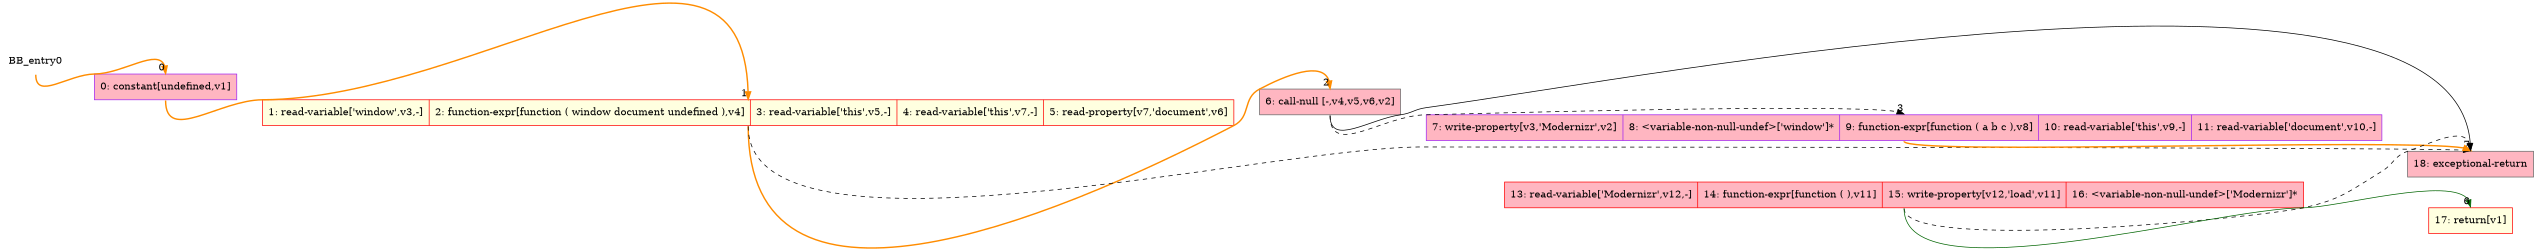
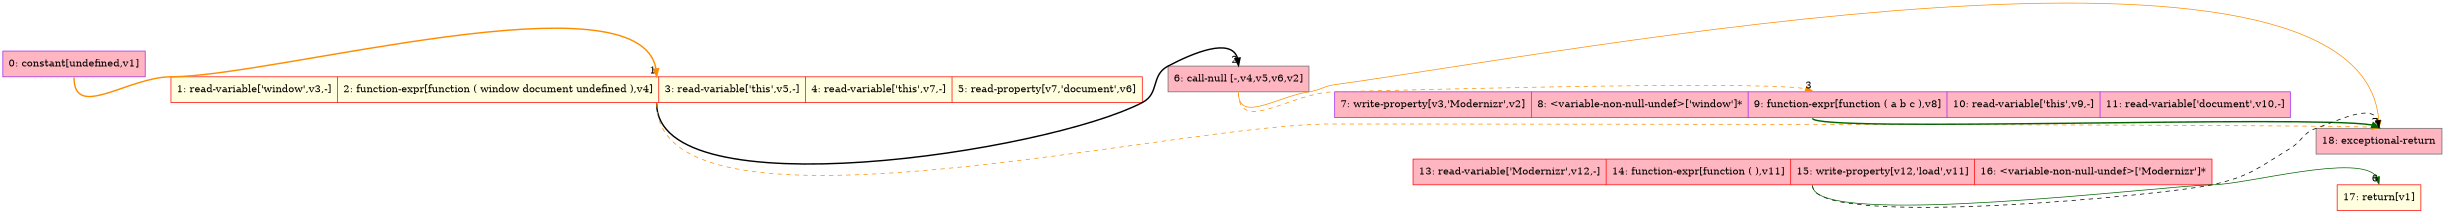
  digraph {
    rankdir=LR
    node [color=red fillcolor=lightpink shape=record style=filled]
    edge [color=black headport=n style=bold tailport=s]
-   BB_entry0 [fillcolor=white shape=none]
    n2 [color=purple label="{0: constant[undefined,v1]}"]
    n3 [fillcolor=lightyellow label="{1: read-variable['window',v3,-]|2: function-expr[function ( window document undefined ),v4]|3: read-variable['this',v5,-]|4: read-variable['this',v7,-]|5: read-property[v7,'document',v6]}"]
    n4 [color=gray40 label="{6: call-null [-,v4,v5,v6,v2]}"]
    n5 [color=gray40 label="{18: exceptional-return}"]
    n6 [color=purple label="{7: write-property[v3,'Modernizr',v2]|8: \<variable-non-null-undef\>['window']*|9: function-expr[function ( a b c ),v8]|10: read-variable['this',v9,-]|11: read-variable['document',v10,-]}"]
    n7 [label="{13: read-variable['Modernizr',v12,-]|14: function-expr[function ( ),v11]|15: write-property[v12,'load',v11]|16: \<variable-non-null-undef\>['Modernizr']*}"]
    n8 [fillcolor=lightyellow label="{17: return[v1]}"]
-   BB_entry0 -> n2 [color=darkorange headlabel="    0"]
    n2 -> n3 [color=darkorange headlabel="      1"]
-   n3 -> n4 [color=darkorange headlabel="      2"]
-   n3 -> n5 [headlabel="      7" style=dashed]
-   n4 -> n5 [style=solid]
-   n4 -> n6 [headlabel="      3" style=dashed]
-   n6 -> n5 [color=darkorange]
+   n3 -> n4 [headlabel="      2"]
+   n3 -> n5 [color=darkorange headlabel="      7" style=dashed]
+   n4 -> n5 [color=darkorange style=solid]
+   n4 -> n6 [color=darkorange headlabel="      3" style=dashed]
+   n6 -> n5 [color=darkgreen]
    n7 -> n5 [style=dashed]
    n7 -> n8 [color=darkgreen headlabel="      6" style=solid]
  }
